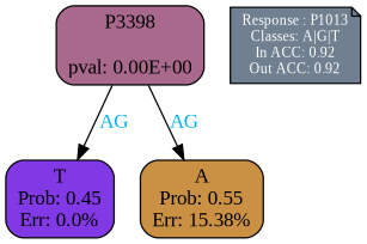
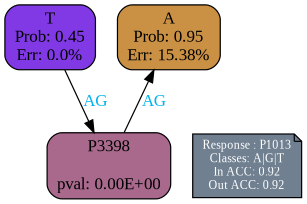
  digraph {
    fontname="Liberation Serif"
    ranksep=equally
    splines=polylines
    node [color=black fontname="Liberation Serif" shape=box style="filled, rounded"]
    edge [fontcolor=deepskyblue2 fontname="Liberation Serif"]
    n1 [fillcolor="#8139e5" label="T\nProb: 0.45\nErr: 0.0%"]
-   n2 [fillcolor="#ca9044" label="A\nProb: 0.55\nErr: 15.38%"]
+   n2 [fillcolor="#ca9044" label="A\nProb: 0.95\nErr: 15.38%"]
    n3 [align=left fillcolor=slategray fontcolor=white fontsize=10 label="Response : P1013\nClasses: A|G|T\nIn ACC: 0.92\nOut ACC: 0.92\n" shape=note style=filled]
    n4 [fillcolor="#a9698c" label="P3398\n\npval: 0.00E+00"]
    subgraph sub_1 {
      rank=same
      n1
      n2
    }
    subgraph sub_2 {
      rank=same
      n3
      n4
    }
-   n4 -> n1 [label=AG]
+   n1 -> n4 [label=AG]
    n4 -> n2 [label=AG]
  }
